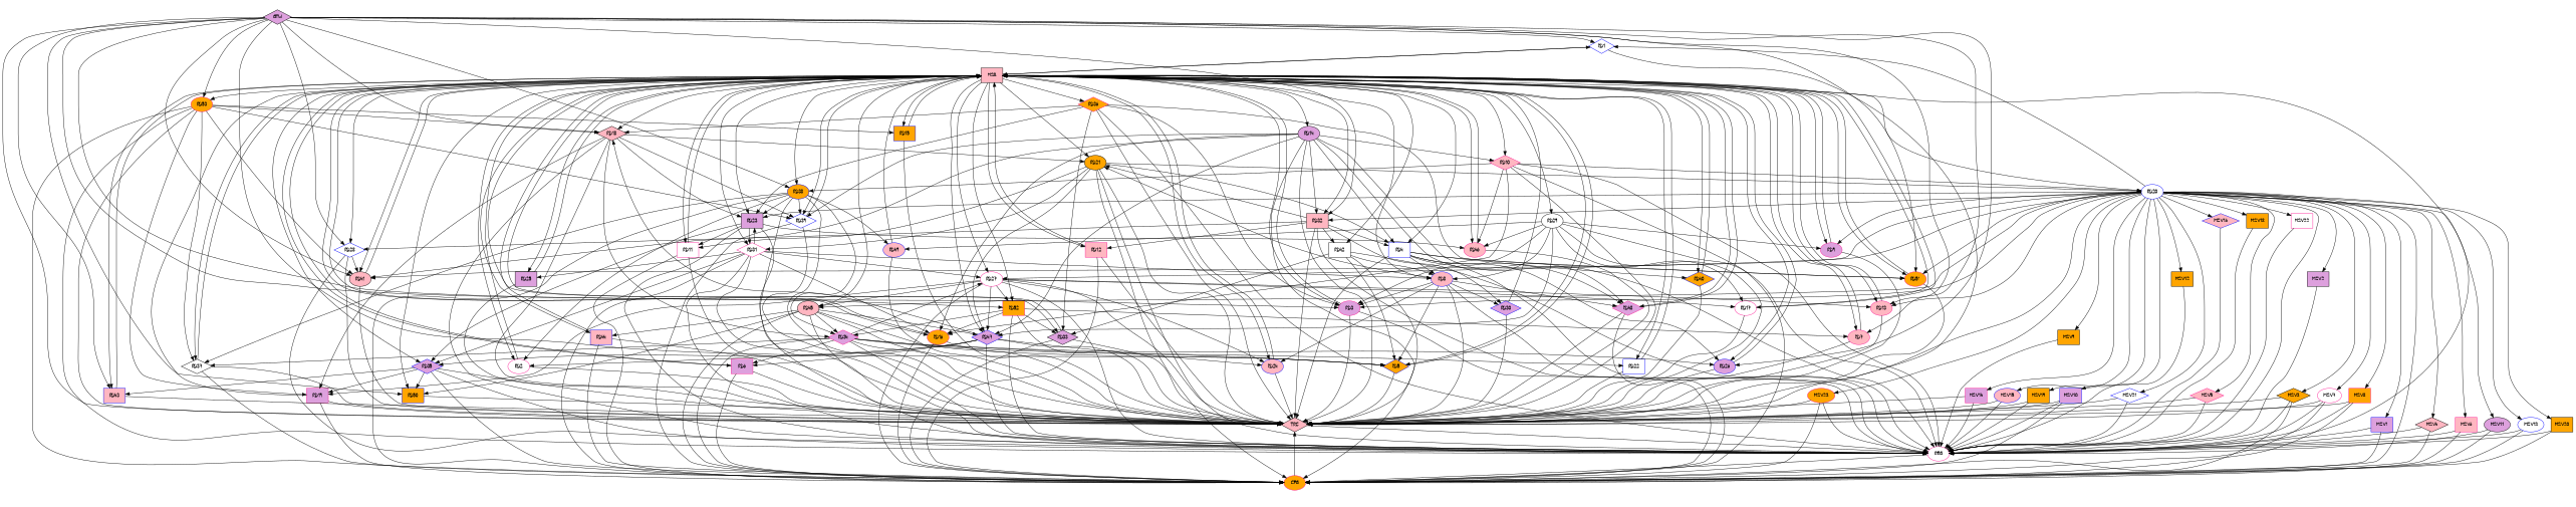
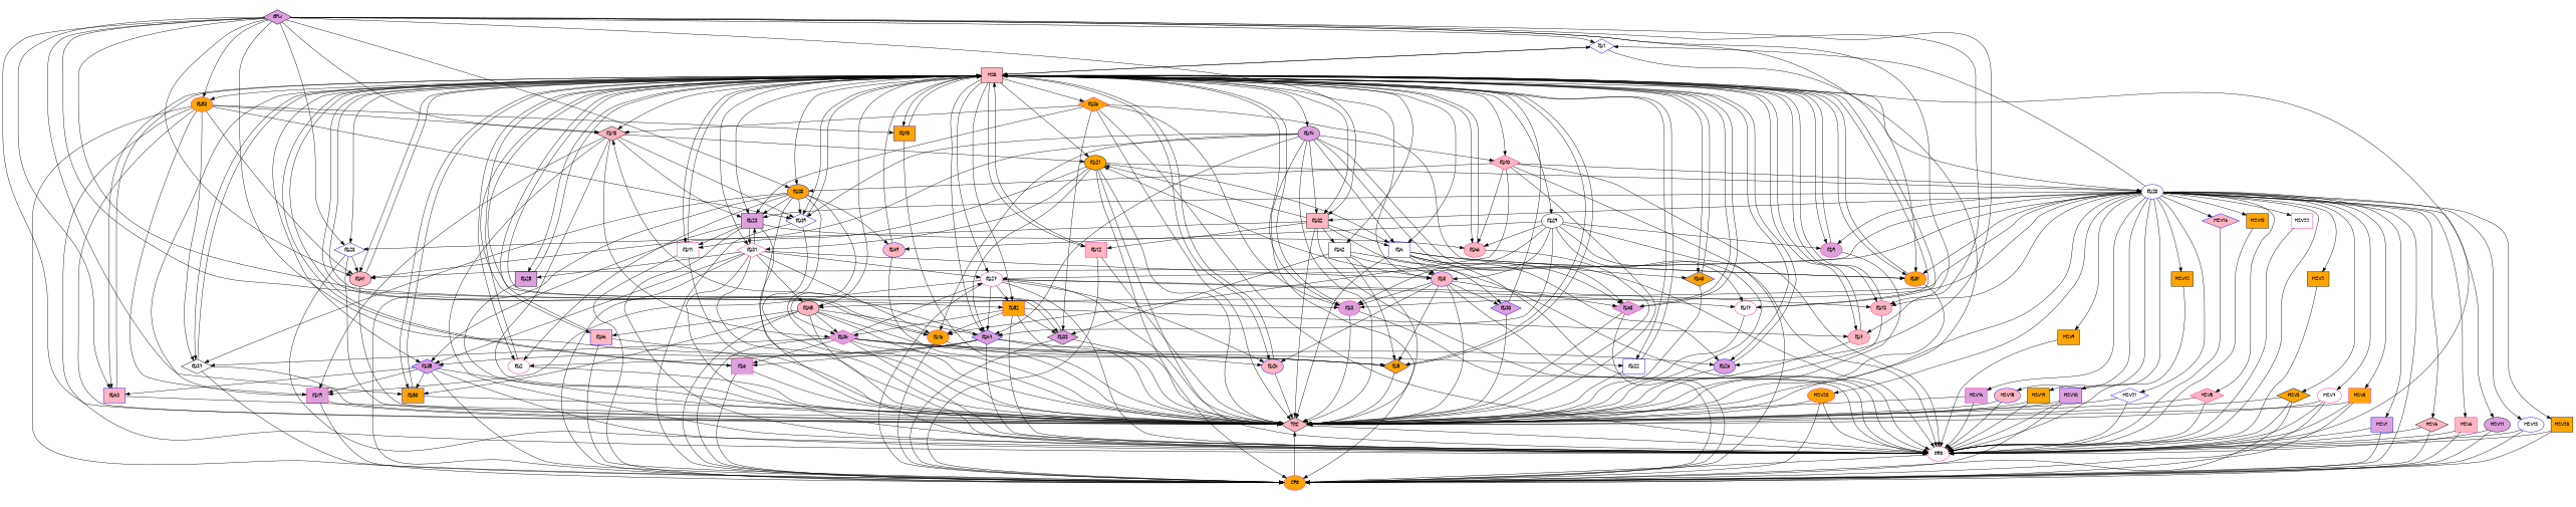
  strict digraph {
    fontname="Patrick Hand"
    node [color=deeppink fillcolor=lightpink fontname="Patrick Hand" shape=ellipse style=filled]
    edge [fontname="Patrick Hand"]
    n1 [color=blue fillcolor=white label=RD1 shape=diamond]
    n2 [color=black label=MSB shape=box]
    n3 [color=black label=TRC shape=diamond]
    n4 [fillcolor=white label=RD2]
    n5 [fillcolor=plum label=RD3]
    n6 [color=blue fillcolor=white label=RD4 shape=box]
    n7 [color=blue label=RD8]
    n8 [color=blue fillcolor=plum label=RD26]
    n9 [color=blue fillcolor=orange label=RD40 shape=diamond]
    n10 [fillcolor=plum label=RD48 shape=diamond]
    n11 [fillcolor=orange label=RD51]
    n12 [fillcolor=white label=REG]
    n13 [color=blue fillcolor=orange label=RD5 shape=diamond]
    n14 [fillcolor=plum label=RD6 shape=box]
    n15 [label=RD7]
    n16 [color=black fillcolor=orange label=RD21]
    n17 [color=blue label=RD24]
    n18 [fillcolor=plum label=RD9]
    n19 [label=RD10 shape=diamond]
    n20 [fillcolor=orange label=RD16]
    n21 [color=blue fillcolor=white label=RD20]
    n22 [color=blue fillcolor=orange label=RD38]
    n23 [label=RD46]
    n24 [fillcolor=white label=RD11 shape=box]
    n25 [label=RD12 shape=box]
    n26 [label=RD13]
    n27 [color=black fillcolor=plum label=RD14]
    n28 [color=black label=RD32 shape=box]
    n29 [color=blue fillcolor=white label=RD39 shape=diamond]
    n30 [color=black label=RD41]
    n31 [color=blue fillcolor=plum label=RD47 shape=diamond]
    n32 [color=blue fillcolor=orange label=RD15 shape=box]
    n33 [fillcolor=white label=RD17]
    n34 [color=black label=RD18 shape=diamond]
    n35 [color=black fillcolor=plum label=RD23 shape=box]
    n36 [fillcolor=white label=RD27]
    n37 [color=black label=RD45]
    n38 [fillcolor=white label=RD31 shape=diamond]
    n39 [color=blue fillcolor=white label=RD22 shape=box]
    n40 [color=blue fillcolor=plum label=RD35 shape=diamond]
    n41 [color=black fillcolor=plum label=RD25 shape=box]
    n42 [fillcolor=orange label=RD52 shape=box]
    n43 [color=blue fillcolor=white label=RD28 shape=diamond]
    n44 [color=black fillcolor=white label=RD29]
    n45 [color=black fillcolor=white label=RD42 shape=box]
    n46 [color=black fillcolor=plum label=RD33 shape=diamond]
    n47 [color=black fillcolor=white label=RD37 shape=diamond]
    n48 [color=blue label=RD43 shape=box]
    n49 [color=blue fillcolor=orange label=RD50 shape=box]
    n50 [fillcolor=orange label=RD36 shape=diamond]
    n51 [color=blue label=RD44 shape=box]
    n52 [fillcolor=orange label=RD53]
    n53 [fillcolor=orange label=CFG]
    n54 [color=blue fillcolor=plum label=RD30 shape=diamond]
    n55 [color=blue fillcolor=plum label=MSV1 shape=box]
-   n56 [color=black fillcolor=plum label=MSV2 shape=box]
+   n56 [color=black fillcolor=orange label=MSV2 shape=box]
    n57 [color=black fillcolor=orange label=MSV3 shape=diamond]
    n58 [color=black label=MSV4 shape=diamond]
    n59 [label=MSV5 shape=diamond]
    n60 [label=MSV6 shape=box]
    n61 [fillcolor=white label=MSV7]
    n62 [fillcolor=orange label=MSV8 shape=box]
    n63 [color=black fillcolor=orange label=MSV9 shape=box]
    n64 [color=blue fillcolor=plum label=MSV10 shape=box]
    n65 [color=black fillcolor=plum label=MSV11]
    n66 [color=black fillcolor=orange label=MSV12 shape=box]
    n67 [color=blue fillcolor=white label=MSV13]
    n68 [fillcolor=plum label=MSV14 shape=box]
    n69 [color=blue label=MSV15]
    n70 [color=blue label=MSV16 shape=diamond]
    n71 [color=black fillcolor=orange label=MSV18 shape=box]
    n72 [color=black fillcolor=orange label=MSV19 shape=box]
    n73 [color=black fillcolor=orange label=MSV20 shape=box]
    n74 [color=blue fillcolor=white label=MSV21 shape=diamond]
    n75 [fillcolor=white label=MSV22 shape=box]
    n76 [fillcolor=orange label=MSV23]
    n77 [fillcolor=plum label=RD34 shape=diamond]
    n78 [color=blue label=RD49]
    n79 [fillcolor=plum label=RD19 shape=box]
    n80 [color=black fillcolor=plum label=GTW shape=diamond]
    n1 -> n2
    n1 -> n3
    n2 -> n1
    n2 -> n4
    n2 -> n5
    n2 -> n6
    n2 -> n7
    n2 -> n8
    n2 -> n9
    n2 -> n10
    n2 -> n11
    n2 -> n12
    n2 -> n13
    n2 -> n14
    n2 -> n15
    n2 -> n16
    n2 -> n17
    n2 -> n18
    n2 -> n19
    n2 -> n20
    n2 -> n21
    n2 -> n22
    n2 -> n23
    n2 -> n24
    n2 -> n25
    n2 -> n26
    n2 -> n27
    n2 -> n28
    n2 -> n29
    n2 -> n30
    n2 -> n31
    n2 -> n32
    n2 -> n33
    n2 -> n34
    n2 -> n35
    n2 -> n36
    n2 -> n37
    n2 -> n38
    n2 -> n39
    n2 -> n40
    n2 -> n41
    n2 -> n42
    n2 -> n43
    n2 -> n44
    n2 -> n45
    n2 -> n46
    n2 -> n47
    n2 -> n48
    n2 -> n49
    n2 -> n50
    n2 -> n51
    n2 -> n52
    n3 -> n12
    n4 -> n2
    n4 -> n3
    n5 -> n2
    n5 -> n3
    n5 -> n53
    n6 -> n3
    n6 -> n7
    n6 -> n8
    n6 -> n9
    n6 -> n10
    n6 -> n11
    n6 -> n12
    n7 -> n3
    n7 -> n5
    n7 -> n10
    n7 -> n12
    n7 -> n13
    n7 -> n16
    n7 -> n17
    n7 -> n54
    n8 -> n2
    n8 -> n3
    n9 -> n2
    n9 -> n3
    n10 -> n2
    n10 -> n3
    n10 -> n53
    n11 -> n2
    n11 -> n3
    n12 -> n53
    n13 -> n2
    n13 -> n3
    n14 -> n2
    n14 -> n3
    n14 -> n53
    n15 -> n2
    n15 -> n3
    n16 -> n3
    n16 -> n6
    n16 -> n12
    n16 -> n21
    n16 -> n24
    n16 -> n31
    n16 -> n38
    n16 -> n53
    n17 -> n2
    n17 -> n3
    n18 -> n2
    n18 -> n3
    n19 -> n3
    n19 -> n12
    n19 -> n20
    n19 -> n21
    n19 -> n22
    n19 -> n23
    n19 -> n53
    n20 -> n2
    n20 -> n3
    n20 -> n53
    n21 -> n1
    n21 -> n3
    n21 -> n5
    n21 -> n11
    n21 -> n12
    n21 -> n18
    n21 -> n26
    n21 -> n28
    n21 -> n30
    n21 -> n35
    n21 -> n36
    n21 -> n37
    n21 -> n53
    n21 -> n55
    n21 -> n56
    n21 -> n57
    n21 -> n58
    n21 -> n59
    n21 -> n60
    n21 -> n61
    n21 -> n62
    n21 -> n63
    n21 -> n64
    n21 -> n65
    n21 -> n66
    n21 -> n67
    n21 -> n68
    n21 -> n69
    n21 -> n70
    n21 -> n71
    n21 -> n72
    n21 -> n73
    n21 -> n74
    n21 -> n75
    n21 -> n76
    n22 -> n3
    n22 -> n4
    n22 -> n12
    n22 -> n29
    n22 -> n35
    n22 -> n47
    n22 -> n53
    n22 -> n77
    n22 -> n78
    n23 -> n2
    n23 -> n3
    n24 -> n2
    n24 -> n3
    n24 -> n53
    n25 -> n2
    n25 -> n3
    n25 -> n53
    n26 -> n2
    n26 -> n3
    n27 -> n3
    n27 -> n6
    n27 -> n10
    n27 -> n12
    n27 -> n19
    n27 -> n20
    n27 -> n28
    n27 -> n29
    n27 -> n30
    n27 -> n31
    n27 -> n53
    n28 -> n3
    n28 -> n6
    n28 -> n12
    n28 -> n16
    n28 -> n25
    n28 -> n43
    n28 -> n45
    n28 -> n54
    n29 -> n2
    n29 -> n3
    n29 -> n53
    n30 -> n2
    n30 -> n3
    n31 -> n3
    n31 -> n4
    n31 -> n12
    n31 -> n14
    n31 -> n17
    n31 -> n34
    n31 -> n40
    n32 -> n2
    n32 -> n3
    n33 -> n2
    n33 -> n3
    n34 -> n3
    n34 -> n12
    n34 -> n16
    n34 -> n29
    n34 -> n35
    n34 -> n77
    n34 -> n79
    n35 -> n3
    n35 -> n12
    n35 -> n23
    n35 -> n24
    n35 -> n38
    n35 -> n40
    n36 -> n3
    n36 -> n12
    n36 -> n17
    n36 -> n26
    n36 -> n31
    n36 -> n33
    n36 -> n42
    n36 -> n53
    n36 -> n79
    n37 -> n3
    n37 -> n12
    n37 -> n13
    n37 -> n31
    n37 -> n49
    n37 -> n51
    n37 -> n53
    n37 -> n77
    n38 -> n3
    n38 -> n7
    n38 -> n12
    n38 -> n20
    n38 -> n35
    n38 -> n36
-   n36 -> n37
+   n38 -> n37
    n38 -> n40
    n38 -> n41
    n38 -> n53
    n39 -> n2
    n39 -> n3
    n40 -> n3
    n40 -> n12
    n40 -> n48
    n40 -> n49
    n40 -> n53
    n40 -> n79
    n41 -> n2
    n41 -> n3
    n42 -> n3
    n42 -> n12
    n42 -> n15
    n42 -> n20
    n42 -> n46
    n42 -> n77
    n43 -> n3
    n43 -> n12
    n43 -> n30
    n44 -> n3
    n44 -> n5
    n44 -> n7
    n44 -> n12
    n44 -> n18
    n44 -> n23
    n44 -> n31
    n44 -> n33
    n44 -> n78
    n45 -> n3
    n45 -> n7
    n45 -> n12
    n45 -> n13
    n45 -> n46
    n46 -> n2
    n46 -> n3
    n46 -> n53
    n47 -> n2
    n47 -> n3
    n47 -> n53
    n48 -> n2
    n48 -> n3
+   n49 -> n2
    n49 -> n3
    n50 -> n3
    n50 -> n5
    n50 -> n11
    n50 -> n12
    n50 -> n34
    n50 -> n35
    n50 -> n46
    n51 -> n2
    n51 -> n3
    n51 -> n53
    n52 -> n3
    n52 -> n12
    n52 -> n29
    n52 -> n30
    n52 -> n32
    n52 -> n34
    n52 -> n47
    n52 -> n53
    n52 -> n79
    n53 -> n3
    n54 -> n2
    n54 -> n3
    n55 -> n12
    n55 -> n53
    n56 -> n12
    n57 -> n3
    n57 -> n12
    n57 -> n53
    n58 -> n12
    n58 -> n53
    n59 -> n3
    n59 -> n12
    n60 -> n12
    n60 -> n53
    n61 -> n3
    n61 -> n12
    n61 -> n53
    n62 -> n3
    n62 -> n12
    n62 -> n53
    n63 -> n12
    n64 -> n3
    n64 -> n12
    n64 -> n53
    n65 -> n12
    n65 -> n53
    n66 -> n12
    n67 -> n12
    n67 -> n53
    n68 -> n3
    n68 -> n12
    n69 -> n3
    n69 -> n12
    n70 -> n12
    n71 -> n12
    n72 -> n3
    n72 -> n12
    n73 -> n12
    n73 -> n53
    n74 -> n3
    n74 -> n12
    n75 -> n12
    n76 -> n3
    n76 -> n12
    n76 -> n53
    n77 -> n3
    n77 -> n8
    n77 -> n12
    n77 -> n13
    n77 -> n14
    n77 -> n36
    n77 -> n39
    n77 -> n47
    n77 -> n53
    n78 -> n2
    n78 -> n3
    n79 -> n2
    n79 -> n3
    n79 -> n53
    n80 -> n1
    n80 -> n3
    n80 -> n5
    n80 -> n8
    n80 -> n11
    n80 -> n13
    n80 -> n15
    n80 -> n22
    n80 -> n26
    n80 -> n28
    n80 -> n30
    n80 -> n34
    n80 -> n42
    n80 -> n43
    n80 -> n48
    n80 -> n49
    n80 -> n52
  }
